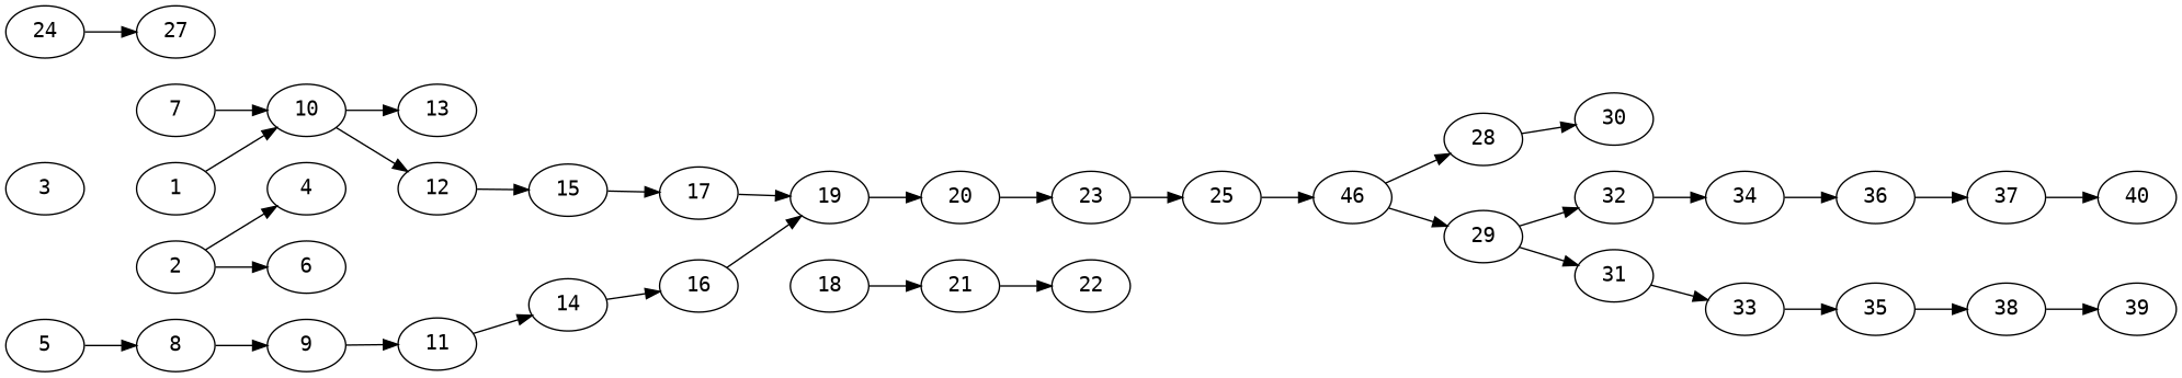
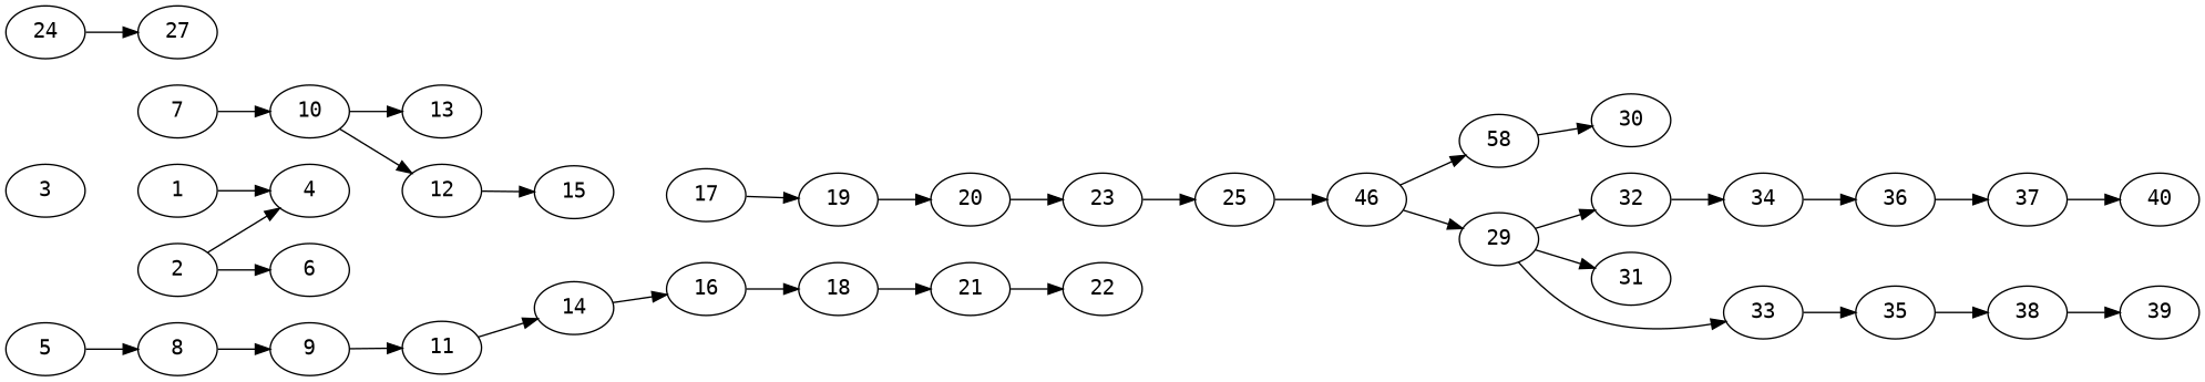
  digraph {
    fontname="DejaVu Sans Mono"
    rankdir=LR
    node [alpha=0.19 fontname="DejaVu Sans Mono"]
    edge [fontname="DejaVu Sans Mono"]
    1 [expect_size=6572032]
    4 [alpha=0.04 expect_size=51481600]
    7 [alpha=0.07 expect_size=33711104]
    10 [alpha=0.06 expect_size=24741888]
    2 [alpha=0.10 expect_size=19297280]
    6 [alpha=0.17 expect_size=32735232]
    5 [alpha=0.01 expect_size=32063488]
    8 [alpha=0.14 expect_size=48564224]
    9 [alpha=0.04 expect_size=15830016]
    3 [alpha=0.04 expect_size=10170368]
    12 [alpha=0.14 expect_size=41131008]
    13 [alpha=0.15 expect_size=17678336]
    11 [alpha=0.02 expect_size=43756544]
    15 [alpha=0.00 expect_size=36998144]
    14 [alpha=0.10 expect_size=28176384]
    16 [expect_size=40322048]
    17 [alpha=0.02 expect_size=34216960]
    18 [alpha=0.12 expect_size=50157568]
    19 [alpha=0.08 expect_size=35964928]
    21 [alpha=0.07 expect_size=12944384]
    20 [alpha=0.07 expect_size=46358528]
    22 [alpha=0.13 expect_size=18015232]
    23 [alpha=0.02 expect_size=51313664]
    25 [alpha=0.08 expect_size=16561152]
    24 [alpha=0.09 expect_size=40477696]
    27 [alpha=0.02 expect_size=16142336]
    n27 [expect_size=17584128 label=46]
-   28 [alpha=0.03 expect_size=21385216]
+   28 [alpha=0.03 expect_size=21385216 label=58]
    29 [alpha=0.09 expect_size=49511424]
    30 [alpha=0.03 expect_size=20738048]
    31 [alpha=0.13 expect_size=38036480]
    32 [expect_size=8365056]
    33 [alpha=0.09 expect_size=40151040]
    34 [alpha=0.10 expect_size=43951104]
    35 [alpha=0.04 expect_size=18818048]
    36 [alpha=0.13 expect_size=38759424]
    38 [alpha=0.14 expect_size=41697280]
    37 [alpha=0.14 expect_size=36896768]
    39 [alpha=0.07 expect_size=49299456]
    40 [alpha=0.17 expect_size=23102464]
-   1 -> 10
+   1 -> 4
    7 -> 10
    10 -> 12
    10 -> 13
    2 -> 4
    2 -> 6
    5 -> 8
    8 -> 9
    9 -> 11
    12 -> 15
    11 -> 14
-   15 -> 17
    14 -> 16
-   16 -> 19
+   16 -> 18
    17 -> 19
    18 -> 21
    19 -> 20
    21 -> 22
    20 -> 23
    23 -> 25
    25 -> n27
    24 -> 27
    n27 -> 28
    n27 -> 29
    28 -> 30
    29 -> 31
    29 -> 32
-   31 -> 33
+   29 -> 33
    32 -> 34
    33 -> 35
    34 -> 36
    35 -> 38
    36 -> 37
    38 -> 39
    37 -> 40
  }
